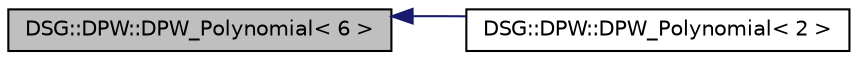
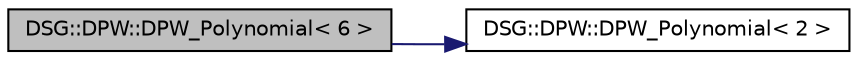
  digraph {
    rankdir=LR
    node [color=black fontname=Helvetica fontsize=10 shape=record style=filled]
    n1 [fillcolor=grey75 fontcolor=black height=0.2 label="DSG::DPW::DPW_Polynomial\< 6 \>" width=0.4]
    n2 [fillcolor=white height=0.2 label="DSG::DPW::DPW_Polynomial\< 2 \>" width=0.4]
-   n2 -> n1 [color=midnightblue fontname=Helvetica fontsize=10 labelfontname=Helvetica labelfontsize=10 style=solid]
+   n1 -> n2 [color=midnightblue fontname=Helvetica fontsize=10 labelfontname=Helvetica labelfontsize=10 style=solid]
  }
